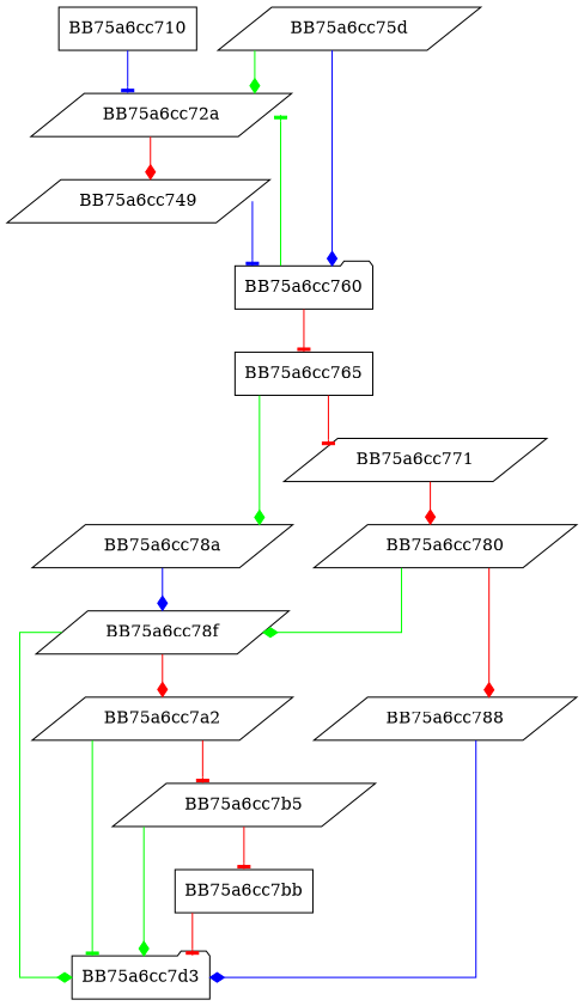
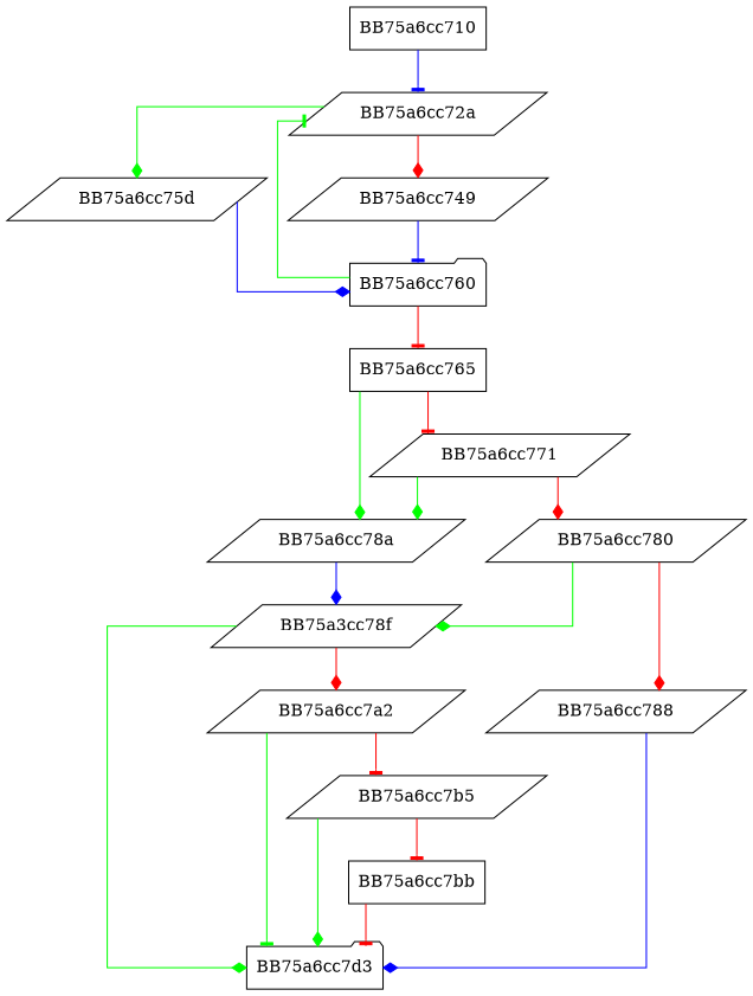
  digraph {
    splines=ortho
    node [shape=parallelogram]
    edge [arrowhead=diamond color=red]
    BB75a6cc710 [shape=box]
    BB75a6cc72a
    BB75a6cc75d
    BB75a6cc749
    BB75a6cc760 [shape=folder]
    BB75a6cc765 [shape=box]
    BB75a6cc78a
    BB75a6cc771
-   BB75a6cc78f
+   BB75a6cc78f [label=BB75a3cc78f]
    BB75a6cc780
    BB75a6cc7d3 [shape=folder]
    BB75a6cc7a2
    BB75a6cc788
    BB75a6cc7b5
    BB75a6cc7bb [shape=box]
    BB75a6cc710 -> BB75a6cc72a [arrowhead=tee color=blue]
-   BB75a6cc75d -> BB75a6cc72a [color=green]
+   BB75a6cc72a -> BB75a6cc75d [color=green]
    BB75a6cc72a -> BB75a6cc749
    BB75a6cc75d -> BB75a6cc760 [color=blue]
    BB75a6cc749 -> BB75a6cc760 [arrowhead=tee color=blue]
    BB75a6cc760 -> BB75a6cc72a [arrowhead=tee color=green]
    BB75a6cc760 -> BB75a6cc765 [arrowhead=tee]
    BB75a6cc765 -> BB75a6cc78a [color=green]
    BB75a6cc765 -> BB75a6cc771 [arrowhead=tee]
    BB75a6cc78a -> BB75a6cc78f [color=blue]
+   BB75a6cc771 -> BB75a6cc78a [color=green]
    BB75a6cc771 -> BB75a6cc780
    BB75a6cc78f -> BB75a6cc7d3 [color=green]
    BB75a6cc78f -> BB75a6cc7a2
    BB75a6cc780 -> BB75a6cc78f [color=green]
    BB75a6cc780 -> BB75a6cc788
    BB75a6cc7a2 -> BB75a6cc7d3 [arrowhead=tee color=green]
    BB75a6cc7a2 -> BB75a6cc7b5 [arrowhead=tee]
    BB75a6cc788 -> BB75a6cc7d3 [color=blue]
    BB75a6cc7b5 -> BB75a6cc7d3 [color=green]
    BB75a6cc7b5 -> BB75a6cc7bb [arrowhead=tee]
    BB75a6cc7bb -> BB75a6cc7d3 [arrowhead=tee]
  }
